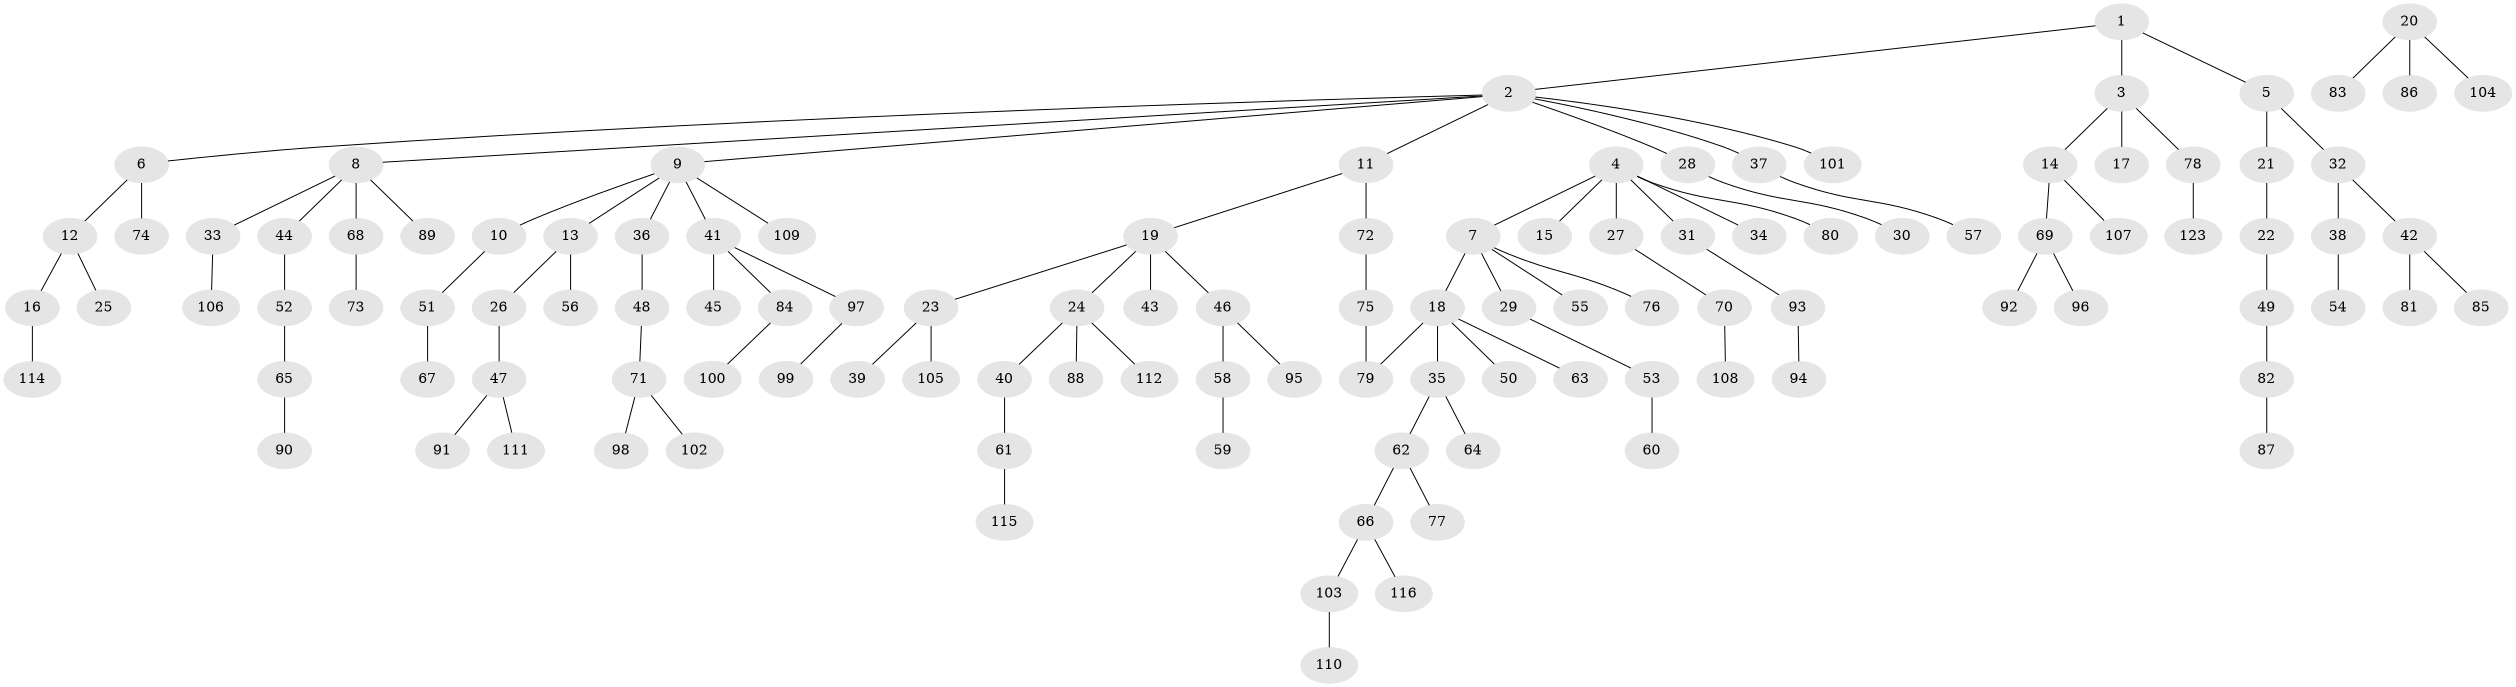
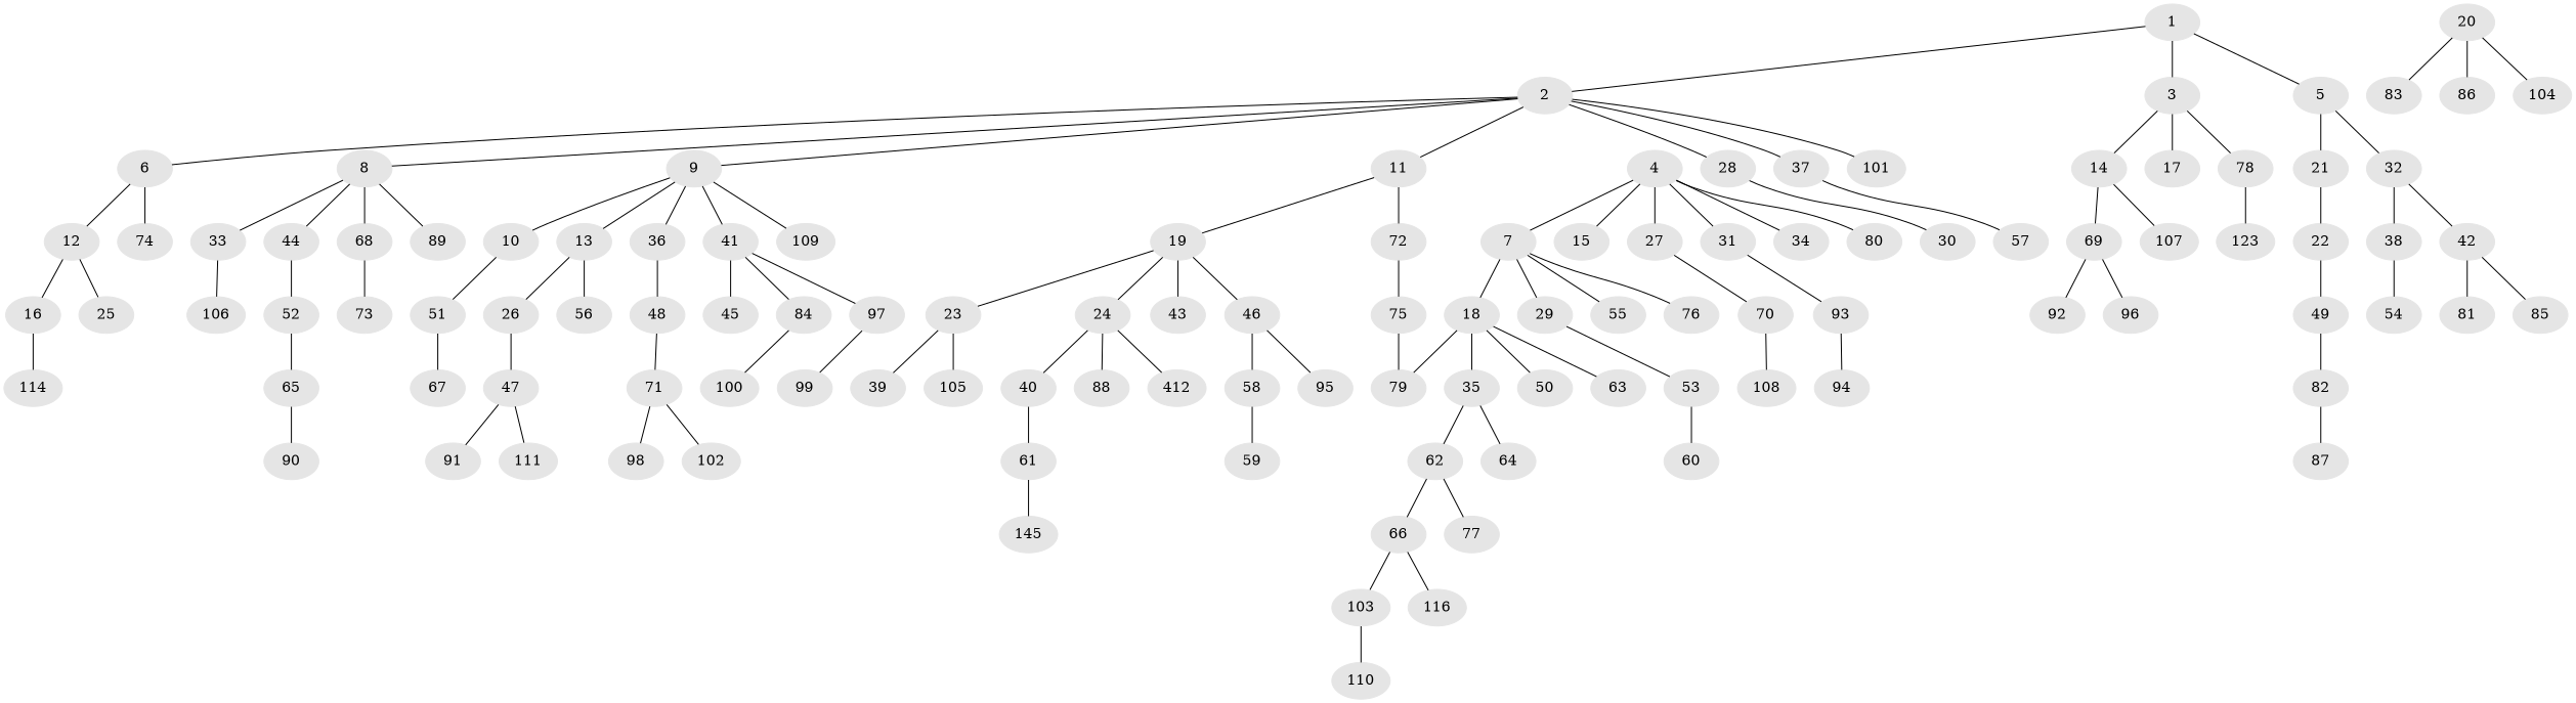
  graph {
    node [color=gray90 style=filled]
    1
    2
    3
    5
    6
    8
    9
    11
    28
    37
    101
    14
    17
    78
    21
    32
    12
    74
    33
    44
    68
    89
    10
    13
    36
    41
    109
    19
    72
    30
    57
    4
    7
    15
    27
    31
    34
    80
    69
    107
    n41 [label=123]
    18
    29
    55
    76
    70
    93
    22
    38
    42
    16
    25
    35
    50
    63
    79
    53
    106
    52
    73
    51
    26
    56
    48
    45
    84
    97
    23
    24
    43
    46
    75
    114
    47
    67
    92
    96
    20
    83
    86
    104
    62
    64
    39
    105
    40
    88
-   112
+   112 [label=412]
    58
    95
    49
    82
    61
    91
    111
    108
    60
    94
    54
    81
    85
    66
    77
    71
-   115
+   115 [label=145]
    100
    99
    65
    59
    98
    102
    87
    90
    103
    116
    110
    1 -- 2
    1 -- 3
    1 -- 5
    2 -- 6
    2 -- 8
    2 -- 9
    2 -- 11
    2 -- 28
    2 -- 37
    2 -- 101
    3 -- 14
    3 -- 17
    3 -- 78
    5 -- 21
    5 -- 32
    6 -- 12
    6 -- 74
    8 -- 33
    8 -- 44
    8 -- 68
    8 -- 89
    9 -- 10
    9 -- 13
    9 -- 36
    9 -- 41
    9 -- 109
    11 -- 19
    11 -- 72
    28 -- 30
    37 -- 57
    14 -- 69
    14 -- 107
    78 -- n41
    21 -- 22
    32 -- 38
    32 -- 42
    12 -- 16
    12 -- 25
    33 -- 106
    44 -- 52
    68 -- 73
    10 -- 51
    13 -- 26
    13 -- 56
    36 -- 48
    41 -- 45
    41 -- 84
    41 -- 97
    19 -- 23
    19 -- 24
    19 -- 43
    19 -- 46
    72 -- 75
    4 -- 7
    4 -- 15
    4 -- 27
    4 -- 31
    4 -- 34
    4 -- 80
    7 -- 18
    7 -- 29
    7 -- 55
    7 -- 76
    27 -- 70
    31 -- 93
    69 -- 92
    69 -- 96
    18 -- 35
    18 -- 50
    18 -- 63
    18 -- 79
    29 -- 53
    70 -- 108
    93 -- 94
    22 -- 49
    38 -- 54
    42 -- 81
    42 -- 85
    16 -- 114
    35 -- 62
    35 -- 64
    53 -- 60
    52 -- 65
    51 -- 67
    26 -- 47
    48 -- 71
    84 -- 100
    97 -- 99
    23 -- 39
    23 -- 105
    24 -- 40
    24 -- 88
    24 -- 112
    46 -- 58
    46 -- 95
    75 -- 79
    47 -- 91
    47 -- 111
    20 -- 83
    20 -- 86
    20 -- 104
    62 -- 66
    62 -- 77
    40 -- 61
    58 -- 59
    49 -- 82
    82 -- 87
    61 -- 115
    66 -- 103
    66 -- 116
    71 -- 98
    71 -- 102
    65 -- 90
    103 -- 110
  }
